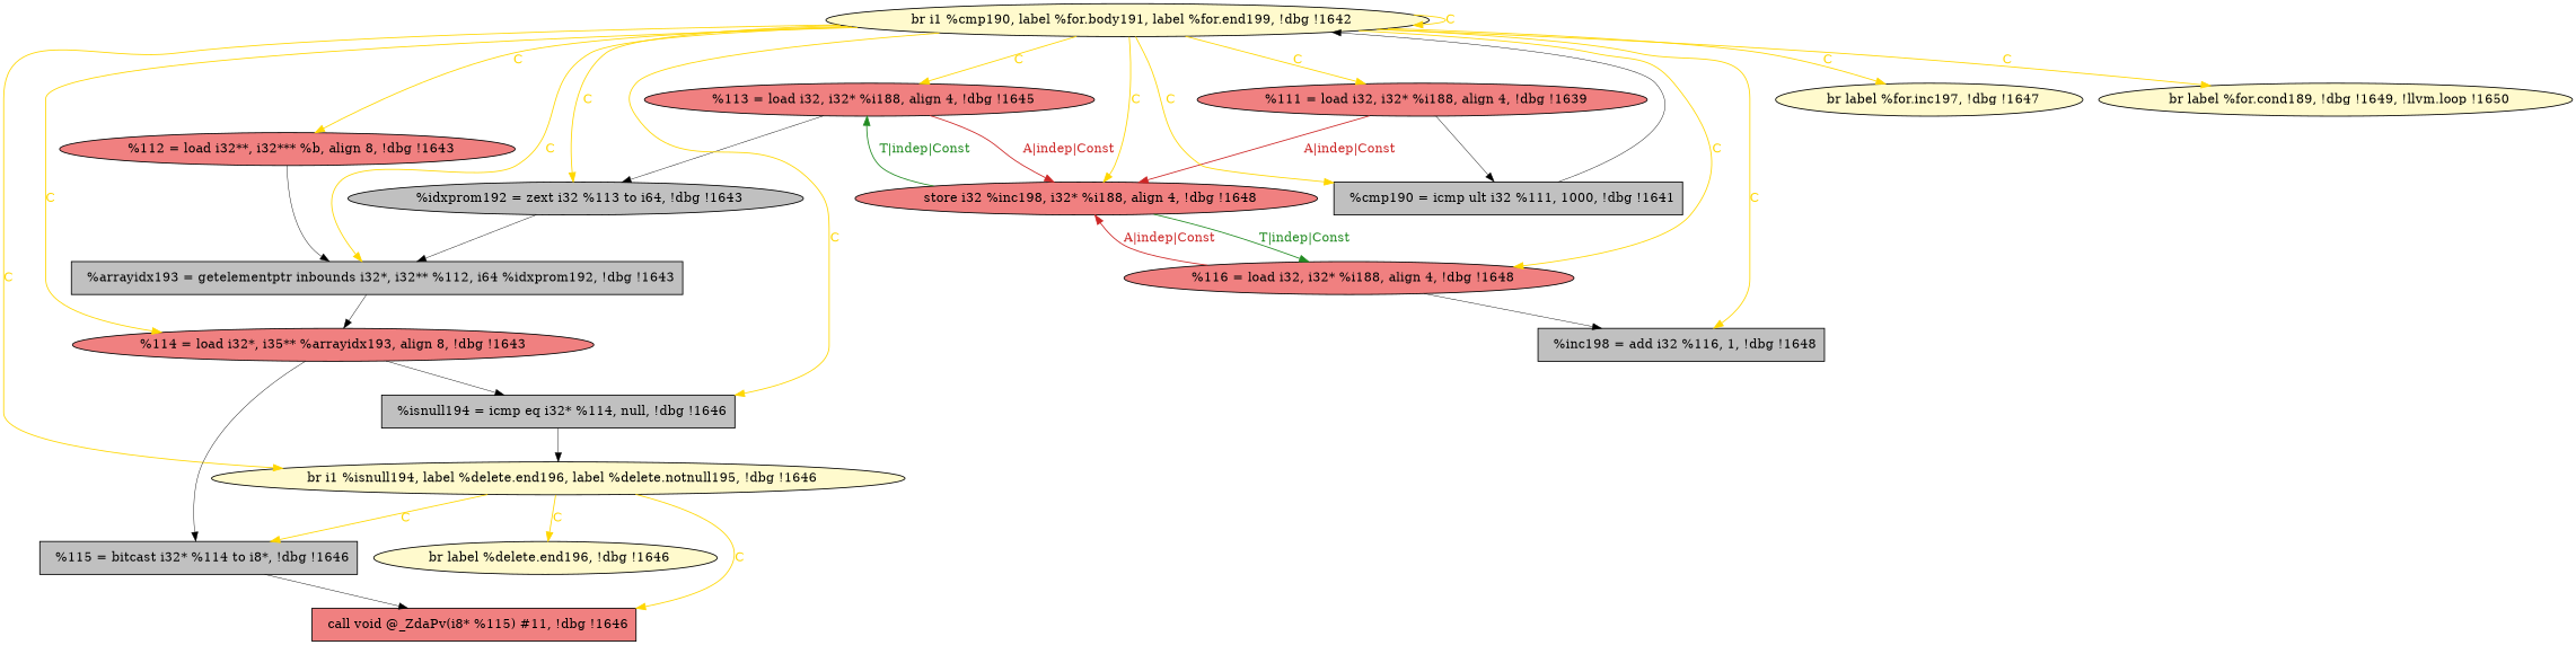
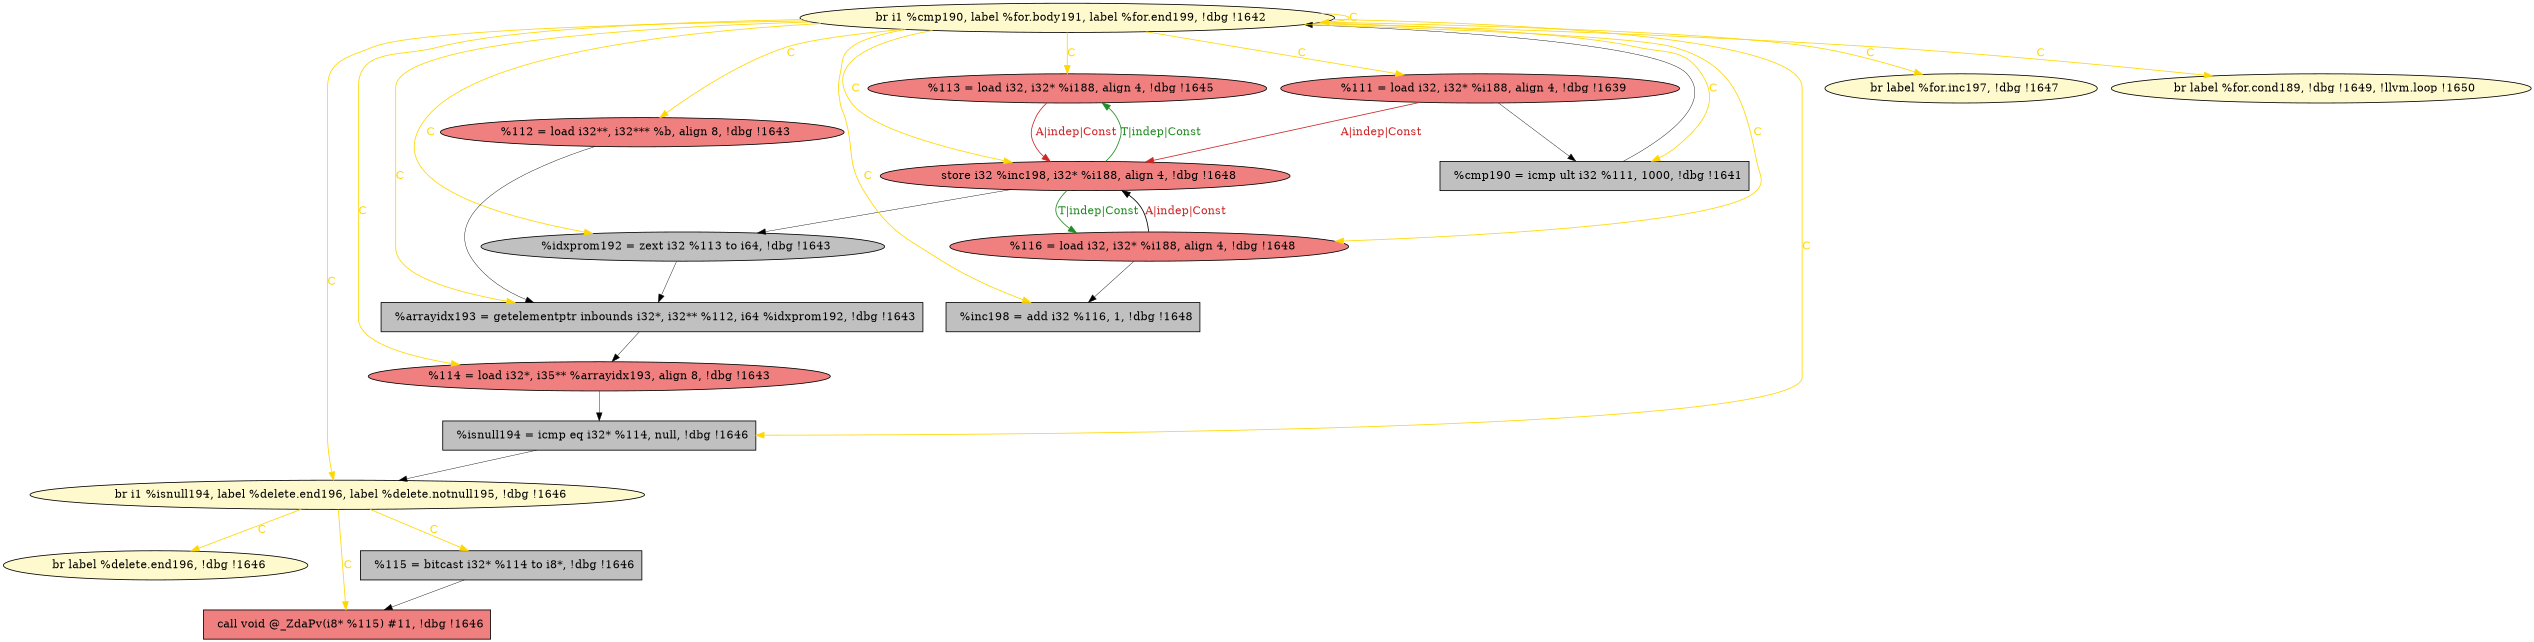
  digraph {
    node [fillcolor=lightcoral shape=ellipse style=filled]
    edge [color=gold fontcolor=gold penwidth=1.0 style=solid]
    n1 [label="  %113 = load i32, i32* %i188, align 4, !dbg !1645"]
    n2 [fillcolor=grey label="  %idxprom192 = zext i32 %113 to i64, !dbg !1643"]
    n3 [label="  store i32 %inc198, i32* %i188, align 4, !dbg !1648"]
    n4 [fillcolor=grey label="  %arrayidx193 = getelementptr inbounds i32*, i32** %112, i64 %idxprom192, !dbg !1643" shape=rectangle]
    n5 [label="  %116 = load i32, i32* %i188, align 4, !dbg !1648"]
    n6 [fillcolor=grey label="  %inc198 = add i32 %116, 1, !dbg !1648" shape=rectangle]
    n7 [fillcolor=lemonchiffon label="  br label %delete.end196, !dbg !1646"]
    n8 [label="  %111 = load i32, i32* %i188, align 4, !dbg !1639"]
    n9 [fillcolor=grey label="  %cmp190 = icmp ult i32 %111, 1000, !dbg !1641" shape=rectangle]
    n10 [fillcolor=lemonchiffon label="  br i1 %cmp190, label %for.body191, label %for.end199, !dbg !1642"]
    n11 [label="  %112 = load i32**, i32*** %b, align 8, !dbg !1643"]
    n12 [label="%114 = load i32*, i35** %arrayidx193, align 8, !dbg !1643"]
    n13 [fillcolor=lemonchiffon label="  br label %for.inc197, !dbg !1647"]
    n14 [fillcolor=lemonchiffon label="  br i1 %isnull194, label %delete.end196, label %delete.notnull195, !dbg !1646"]
    n15 [fillcolor=grey label="  %isnull194 = icmp eq i32* %114, null, !dbg !1646" shape=rectangle]
    n16 [fillcolor=lemonchiffon label="  br label %for.cond189, !dbg !1649, !llvm.loop !1650"]
    n17 [fillcolor=grey label="  %115 = bitcast i32* %114 to i8*, !dbg !1646" shape=rectangle]
    n18 [label="  call void @_ZdaPv(i8* %115) #11, !dbg !1646" shape=box]
-   n1 -> n2 [color=black fontcolor=black penwidth=0.5]
+   n3 -> n2 [color=black fontcolor=black penwidth=0.5]
    n1 -> n3 [color=firebrick3 fontcolor=firebrick3 label="A|indep|Const"]
    n2 -> n4 [color=black fontcolor=black penwidth=0.5]
    n3 -> n1 [color=forestgreen fontcolor=forestgreen label="T|indep|Const"]
    n3 -> n5 [color=forestgreen fontcolor=forestgreen label="T|indep|Const"]
    n4 -> n12 [color=black fontcolor=black penwidth=0.5]
-   n5 -> n3 [color=firebrick3 fontcolor=firebrick3 label="A|indep|Const"]
+   n5 -> n3 [color=black fontcolor=firebrick3 label="A|indep|Const"]
    n5 -> n6 [color=black fontcolor=black penwidth=0.5]
    n8 -> n3 [color=firebrick3 fontcolor=firebrick3 label="A|indep|Const"]
    n8 -> n9 [color=black fontcolor=black penwidth=0.5]
    n9 -> n10 [color=black fontcolor=black penwidth=0.5]
    n10 -> n1 [label=C]
    n10 -> n2 [label=C]
    n10 -> n3 [label=C]
    n10 -> n4 [label=C]
    n10 -> n5 [label=C]
    n10 -> n6 [label=C]
    n10 -> n8 [label=C]
    n10 -> n9 [label=C]
    n10 -> n10 [label=C]
    n10 -> n11 [label=C]
    n10 -> n12 [label=C]
    n10 -> n13 [label=C]
    n10 -> n14 [label=C]
    n10 -> n15 [label=C]
    n10 -> n16 [label=C]
    n11 -> n4 [color=black fontcolor=black penwidth=0.5]
    n12 -> n15 [color=black fontcolor=black penwidth=0.5]
-   n12 -> n17 [color=black fontcolor=black penwidth=0.5]
    n14 -> n7 [label=C]
    n14 -> n17 [label=C]
    n14 -> n18 [label=C]
    n15 -> n14 [color=black fontcolor=black penwidth=0.5]
    n17 -> n18 [color=black fontcolor=black penwidth=0.5]
  }
